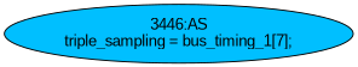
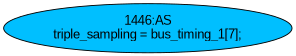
  strict digraph {
    fontname="Liberation Sans"
-   n1 [ast="<pyverilog.vparser.ast.Assign object at 0x7fd773262650>" def_var="['triple_sampling']" fillcolor=deepskyblue label="3446:AS\ntriple_sampling = bus_timing_1[7];" statements="[]" style=filled typ=Assign use_var="['bus_timing_1']" fontname="Liberation Sans"]
+   n1 [ast="<pyverilog.vparser.ast.Assign object at 0x7fd773262650>" def_var="['triple_sampling']" fillcolor=deepskyblue label="1446:AS\ntriple_sampling = bus_timing_1[7];" statements="[]" style=filled typ=Assign use_var="['bus_timing_1']" fontname="Liberation Sans"]
  }
